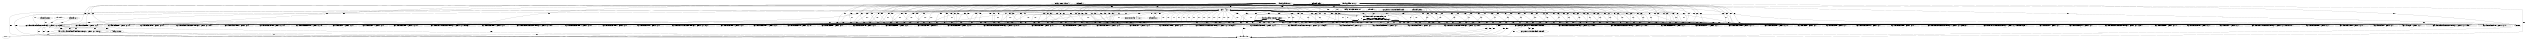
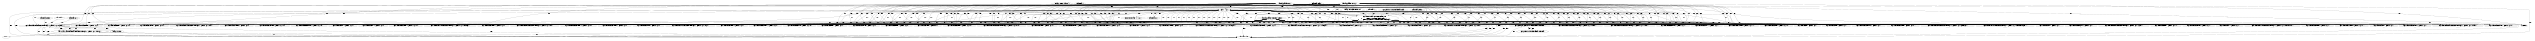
  digraph {
    fontname="DejaVu Sans Mono"
    node [fontname="DejaVu Sans Mono"]
    edge [fontname="DejaVu Sans Mono"]
    n1 [label="(Call,decompileSingleArgBuiltInFunctionCall(n, actions, maxn,\"String\"))"]
    n2 [label="(Return,return decompileSingleArgBuiltInFunctionCall(n, actions, maxn,\"String\");)"]
    n3 [label="(Literal,\"String\")"]
    n4 [label="(MethodReturn,RET)"]
    n5 [label="(Block,)"]
    n6 [label="(Call,fprintf(stderr,\"%d:\tACTION[%3.3d]: %s\n\",\n \t        actions[n].SWF_ACTIONRECORD.Offset, n, \n \t        actionName(actions[n].SWF_ACTIONRECORD.ActionCode)))"]
    n7 [label="(Call,actionName(actions[n].SWF_ACTIONRECORD.ActionCode))"]
    n8 [label="(Call,decompileCALLMETHOD(n, actions, maxn))"]
    n9 [label="(Call,decompileSingleArgBuiltInFunctionCall(n, actions, maxn,\"ord\"))"]
    n10 [label="(Call,decompileGETVARIABLE(n, actions, maxn))"]
    n11 [label="(Call,decompileSETTARGET(n, actions, maxn,1))"]
    n12 [label="(Call,decompileGOTOFRAME(n, actions, maxn,1))"]
    n13 [label="(Call,decompileSETVARIABLE(n, actions, maxn, 0))"]
    n14 [label="(Call,decompileCAST(n, actions, maxn))"]
    n15 [label="(Call,decompileTHROW(n, actions, maxn))"]
    n16 [label="(Call,decompileDEFINEFUNCTION(n, actions, maxn,1))"]
    n17 [label="(Call,decompileGOTOFRAME(n, actions, maxn,0))"]
    n18 [label="(Call,decompileINITOBJECT(n, actions, maxn))"]
    n19 [label="(Call,decompile_Null_ArgBuiltInFunctionCall(n, actions, maxn,\"prevFrame\"))"]
    n20 [label="(Call,decompileDUPLICATECLIP(n, actions, maxn))"]
    n21 [label="(Call,decompileSUBSTRING(n, actions, maxn))"]
    n22 [label="(Call,decompileSingleArgBuiltInFunctionCall(n, actions, maxn,\"targetPath\"))"]
    n23 [label="(Call,decompileNEWOBJECT(n, actions, maxn))"]
    n24 [label="(Call,decompileRETURN(n, actions, maxn))"]
    n25 [label="(Call,decompileINCR_DECR(n, actions, maxn, 0))"]
    n26 [label="(Call,decompile_Null_ArgBuiltInFunctionCall(n, actions, maxn,\"stopDrag\"))"]
    n27 [label="(Call,decompileGETMEMBER(n, actions, maxn))"]
    n28 [label="(Call,decompileCALLFUNCTION(n, actions, maxn))"]
    n29 [label="(Call,decompileNEWMETHOD(n, actions, maxn))"]
    n30 [label="(Call,decompileGETTIME(n, actions, maxn))"]
    n31 [label="(Call,decompileSETMEMBER(n, actions, maxn))"]
    n32 [label="(Call,decompileDEFINELOCAL2(n, actions, maxn))"]
    n33 [label="(Call,decompileSTRINGCONCAT(n, actions, maxn))"]
    n34 [label="(Call,decompileWITH(n, actions, maxn))"]
    n35 [label="(Call,decompileLogicalNot(n, actions, maxn))"]
    n36 [label="(Call,decompileSingleArgBuiltInFunctionCall(n, actions, maxn,\"random\"))"]
    n37 [label="(Call,decompileTRY(n, actions, maxn))"]
-   n38 [label="(Call,nextFrame2(n, actions, maxn))"]
+   n38 [label="(Call,decompileGOTOFRAME2(n, actions, maxn))"]
    n39 [label="(Call,decompileSingleArgBuiltInFunctionCall(n, actions, maxn,\"chr\"))"]
    n40 [label="(Call,decompileIMPLEMENTS(n, actions, maxn))"]
    n41 [label="(Call,decompileDELETE(n, actions, maxn,1))"]
    n42 [label="(Call,decompileENUMERATE(n, actions, maxn,1))"]
    n43 [label="(Call,decompileSingleArgBuiltInFunctionCall(n, actions, maxn,\"int\"))"]
    n44 [label="(Call,decompileArithmeticOp(n, actions, maxn))"]
    n45 [label="(Call,decompileDEFINEFUNCTION(n, actions, maxn,0))"]
    n46 [label="(Call,decompileJUMP(n, actions, maxn))"]
    n47 [label="(Call,decompile_Null_ArgBuiltInFunctionCall(n, actions, maxn,\"nextFrame\"))"]
    n48 [label="(Call,decompileSTOREREGISTER(n, actions, maxn))"]
    n49 [label="(Call,decompileSETPROPERTY(n, actions, maxn))"]
    n50 [label="(Call,decompileSingleArgBuiltInFunctionCall(n, actions, maxn,\"length\"))"]
    n51 [label="(Block,)"]
    n52 [label="(Call,decompileSTARTDRAG(n, actions, maxn))"]
    n53 [label="(Call,decompile_Null_ArgBuiltInFunctionCall(n, actions, maxn,\"play\"))"]
    n54 [label="(Call,decompileGETPROPERTY(n, actions, maxn))"]
    n55 [label="(Call,decompileCALLFRAME(n, actions, maxn))"]
    n56 [label="(Call,outputSWF_ACTION(n,&actions[n]))"]
    n57 [label="(Call,decompileSETTARGET(n, actions, maxn,0))"]
    n58 [label="(Call,decompileEXTENDS(n, actions, maxn))"]
    n59 [label="(Call,decompileREMOVECLIP(n, actions, maxn))"]
    n60 [label="(Call,decompileSingleArgBuiltInFunctionCall(n, actions, maxn,\"Number\"))"]
    n61 [label="(Call,decompileINITARRAY(n, actions, maxn))"]
    n62 [label="(Call,decompileSETVARIABLE(n, actions, maxn, 1))"]
    n63 [label="(Call,decompileDELETE(n, actions, maxn,0))"]
    n64 [label="(Call,decompile_Null_ArgBuiltInFunctionCall(n, actions, maxn,\"stopAllSounds\"))"]
    n65 [label="(Call,decompileENUMERATE(n, actions, maxn, 0))"]
    n66 [label="(Call,decompileSingleArgBuiltInFunctionCall(n, actions, maxn,\"typeof\"))"]
    n67 [label="(Call,decompile_Null_ArgBuiltInFunctionCall(n, actions, maxn,\"stop\"))"]
    n68 [label="(Call,decompileINCR_DECR(n, actions, maxn,1))"]
    n69 [label="(Call,decompileIF(n, actions, maxn))"]
    n70 [label="(Call,decompileTRACE(n, actions, maxn))"]
    n71 [label="(Call,decompile_Null_ArgBuiltInFunctionCall(n, actions, maxn,\"toggleHighQuality\"))"]
    n72 [label="(Call,actions[n].SWF_ACTIONRECORD.ActionCode)"]
    n73 [label="(Call,n > maxn)"]
    n74 [label="(ControlStructure,if( n > maxn ))"]
    n75 [label="(Identifier,maxn)"]
    n76 [label="(MethodParameterIn,int n)"]
    1000100
    n78 [label="(MethodParameterIn,int maxn)"]
    n79 [label="(MethodParameterIn,SWF_ACTION *actions)"]
    n80 [label="(Identifier,n)"]
    n81 [label="(Literal,\"%d:\tACTION[%3.3d]: %s\n\")"]
    n82 [label="(Identifier,actions)"]
    n83 [label="(Identifier,maxn)"]
    n84 [label="(Identifier,actions)"]
    n85 [label="(Identifier,stderr)"]
    n86 [label="(Identifier,n)"]
    n87 [label="(Call,actions[n].SWF_ACTIONRECORD.Offset)"]
    n88 [label="(Identifier,n)"]
    n89 [label="(Literal,\"Action overflow!!\")"]
    n1 -> n2 [label="AST: "]
    n1 -> n2 [label="DDG: "]
    n1 -> n3 [label="CFG: "]
    n1 -> n4 [label="DDG: "]
    n1 -> n4 [label="DDG: "]
    n1 -> n4 [label="DDG: "]
    n1 -> n4 [label="DDG: "]
    n2 -> n1 [label="CFG: "]
    n2 -> n4 [label="DDG: "]
    n2 -> n5 [label="AST: "]
    n3 -> n1 [label="AST: "]
    n4 -> n2 [label="CFG: "]
    n6 -> n1 [label="DDG: "]
    n6 -> n4 [label="DDG: "]
    n6 -> n4 [label="DDG: "]
    n6 -> n4 [label="DDG: "]
    n6 -> n4 [label="DDG: "]
    n6 -> n4 [label="DDG: "]
    n6 -> n7 [label="CFG: "]
    n6 -> n8 [label="DDG: "]
    n6 -> n9 [label="DDG: "]
    n6 -> n10 [label="DDG: "]
    n6 -> n11 [label="DDG: "]
    n6 -> n12 [label="DDG: "]
    n6 -> n13 [label="DDG: "]
    n6 -> n14 [label="DDG: "]
    n6 -> n15 [label="DDG: "]
    n6 -> n16 [label="DDG: "]
    n6 -> n17 [label="DDG: "]
    n6 -> n18 [label="DDG: "]
    n6 -> n19 [label="DDG: "]
    n6 -> n20 [label="DDG: "]
    n6 -> n21 [label="DDG: "]
    n6 -> n22 [label="DDG: "]
    n6 -> n23 [label="DDG: "]
    n6 -> n24 [label="DDG: "]
    n6 -> n25 [label="DDG: "]
    n6 -> n26 [label="DDG: "]
    n6 -> n27 [label="DDG: "]
    n6 -> n28 [label="DDG: "]
    n6 -> n29 [label="DDG: "]
    n6 -> n30 [label="DDG: "]
    n6 -> n31 [label="DDG: "]
    n6 -> n32 [label="DDG: "]
    n6 -> n33 [label="DDG: "]
    n6 -> n34 [label="DDG: "]
    n6 -> n35 [label="DDG: "]
    n6 -> n36 [label="DDG: "]
    n6 -> n37 [label="DDG: "]
    n6 -> n38 [label="DDG: "]
    n6 -> n39 [label="DDG: "]
    n6 -> n40 [label="DDG: "]
    n6 -> n41 [label="DDG: "]
    n6 -> n42 [label="DDG: "]
    n6 -> n43 [label="DDG: "]
    n6 -> n44 [label="DDG: "]
    n6 -> n45 [label="DDG: "]
    n6 -> n46 [label="DDG: "]
    n6 -> n47 [label="DDG: "]
    n6 -> n48 [label="DDG: "]
    n6 -> n49 [label="DDG: "]
    n6 -> n50 [label="DDG: "]
    n6 -> n51 [label="AST: "]
    n6 -> n52 [label="DDG: "]
    n6 -> n53 [label="DDG: "]
    n6 -> n54 [label="DDG: "]
    n6 -> n55 [label="DDG: "]
    n6 -> n56 [label="DDG: "]
    n6 -> n57 [label="DDG: "]
    n6 -> n58 [label="DDG: "]
    n6 -> n59 [label="DDG: "]
    n6 -> n60 [label="DDG: "]
    n6 -> n61 [label="DDG: "]
    n6 -> n62 [label="DDG: "]
    n6 -> n63 [label="DDG: "]
    n6 -> n64 [label="DDG: "]
    n6 -> n65 [label="DDG: "]
    n6 -> n66 [label="DDG: "]
    n6 -> n67 [label="DDG: "]
    n6 -> n68 [label="DDG: "]
    n6 -> n69 [label="DDG: "]
    n6 -> n70 [label="DDG: "]
    n6 -> n71 [label="DDG: "]
    n7 -> n4 [label="DDG: "]
    n7 -> n6 [label="AST: "]
    n7 -> n6 [label="DDG: "]
    n7 -> n72 [label="CFG: "]
    n72 -> n7 [label="AST: "]
    n73 -> n1 [label="DDG: "]
    n73 -> n4 [label="DDG: "]
    n73 -> n4 [label="DDG: "]
    n73 -> n6 [label="DDG: "]
    n73 -> n8 [label="DDG: "]
    n73 -> n9 [label="DDG: "]
    n73 -> n10 [label="DDG: "]
    n73 -> n11 [label="DDG: "]
    n73 -> n12 [label="DDG: "]
    n73 -> n13 [label="DDG: "]
    n73 -> n14 [label="DDG: "]
    n73 -> n15 [label="DDG: "]
    n73 -> n16 [label="DDG: "]
    n73 -> n17 [label="DDG: "]
    n73 -> n18 [label="DDG: "]
    n73 -> n19 [label="DDG: "]
    n73 -> n20 [label="DDG: "]
    n73 -> n21 [label="DDG: "]
    n73 -> n22 [label="DDG: "]
    n73 -> n23 [label="DDG: "]
    n73 -> n24 [label="DDG: "]
    n73 -> n25 [label="DDG: "]
    n73 -> n26 [label="DDG: "]
    n73 -> n27 [label="DDG: "]
    n73 -> n28 [label="DDG: "]
    n73 -> n29 [label="DDG: "]
    n73 -> n30 [label="DDG: "]
    n73 -> n31 [label="DDG: "]
    n73 -> n32 [label="DDG: "]
    n73 -> n33 [label="DDG: "]
    n73 -> n34 [label="DDG: "]
    n73 -> n35 [label="DDG: "]
    n73 -> n36 [label="DDG: "]
    n73 -> n37 [label="DDG: "]
    n73 -> n38 [label="DDG: "]
    n73 -> n39 [label="DDG: "]
    n73 -> n40 [label="DDG: "]
    n73 -> n41 [label="DDG: "]
    n73 -> n42 [label="DDG: "]
    n73 -> n43 [label="DDG: "]
    n73 -> n44 [label="DDG: "]
    n73 -> n45 [label="DDG: "]
    n73 -> n46 [label="DDG: "]
    n73 -> n47 [label="DDG: "]
    n73 -> n48 [label="DDG: "]
    n73 -> n49 [label="DDG: "]
    n73 -> n50 [label="DDG: "]
    n73 -> n52 [label="DDG: "]
    n73 -> n53 [label="DDG: "]
    n73 -> n54 [label="DDG: "]
    n73 -> n55 [label="DDG: "]
    n73 -> n57 [label="DDG: "]
    n73 -> n58 [label="DDG: "]
    n73 -> n59 [label="DDG: "]
    n73 -> n60 [label="DDG: "]
    n73 -> n61 [label="DDG: "]
    n73 -> n62 [label="DDG: "]
    n73 -> n63 [label="DDG: "]
    n73 -> n64 [label="DDG: "]
    n73 -> n65 [label="DDG: "]
    n73 -> n66 [label="DDG: "]
    n73 -> n67 [label="DDG: "]
    n73 -> n68 [label="DDG: "]
    n73 -> n69 [label="DDG: "]
    n73 -> n70 [label="DDG: "]
    n73 -> n71 [label="DDG: "]
    n73 -> n74 [label="AST: "]
    n73 -> n75 [label="CFG: "]
    n75 -> n73 [label="AST: "]
    n76 -> n1 [label="DDG: "]
    n76 -> n4 [label="DDG: "]
    n76 -> n6 [label="DDG: "]
    n76 -> n8 [label="DDG: "]
    n76 -> n9 [label="DDG: "]
    n76 -> n10 [label="DDG: "]
    n76 -> n11 [label="DDG: "]
    n76 -> n12 [label="DDG: "]
    n76 -> n13 [label="DDG: "]
    n76 -> n14 [label="DDG: "]
    n76 -> n15 [label="DDG: "]
    n76 -> n16 [label="DDG: "]
    n76 -> n17 [label="DDG: "]
    n76 -> n18 [label="DDG: "]
    n76 -> n19 [label="DDG: "]
    n76 -> n20 [label="DDG: "]
    n76 -> n21 [label="DDG: "]
    n76 -> n22 [label="DDG: "]
    n76 -> n23 [label="DDG: "]
    n76 -> n24 [label="DDG: "]
    n76 -> n25 [label="DDG: "]
    n76 -> n26 [label="DDG: "]
    n76 -> n27 [label="DDG: "]
    n76 -> n28 [label="DDG: "]
    n76 -> n29 [label="DDG: "]
    n76 -> n30 [label="DDG: "]
    n76 -> n31 [label="DDG: "]
    n76 -> n32 [label="DDG: "]
    n76 -> n33 [label="DDG: "]
    n76 -> n34 [label="DDG: "]
    n76 -> n35 [label="DDG: "]
    n76 -> n36 [label="DDG: "]
    n76 -> n37 [label="DDG: "]
    n76 -> n38 [label="DDG: "]
    n76 -> n39 [label="DDG: "]
    n76 -> n40 [label="DDG: "]
    n76 -> n41 [label="DDG: "]
    n76 -> n42 [label="DDG: "]
    n76 -> n43 [label="DDG: "]
    n76 -> n44 [label="DDG: "]
    n76 -> n45 [label="DDG: "]
    n76 -> n46 [label="DDG: "]
    n76 -> n47 [label="DDG: "]
    n76 -> n48 [label="DDG: "]
    n76 -> n49 [label="DDG: "]
    n76 -> n50 [label="DDG: "]
    n76 -> n52 [label="DDG: "]
    n76 -> n53 [label="DDG: "]
    n76 -> n54 [label="DDG: "]
    n76 -> n55 [label="DDG: "]
    n76 -> n56 [label="DDG: "]
    n76 -> n57 [label="DDG: "]
    n76 -> n58 [label="DDG: "]
    n76 -> n59 [label="DDG: "]
    n76 -> n60 [label="DDG: "]
    n76 -> n61 [label="DDG: "]
    n76 -> n62 [label="DDG: "]
    n76 -> n63 [label="DDG: "]
    n76 -> n64 [label="DDG: "]
    n76 -> n65 [label="DDG: "]
    n76 -> n66 [label="DDG: "]
    n76 -> n67 [label="DDG: "]
    n76 -> n68 [label="DDG: "]
    n76 -> n69 [label="DDG: "]
    n76 -> n70 [label="DDG: "]
    n76 -> n71 [label="DDG: "]
    n76 -> n73 [label="DDG: "]
    n76 -> 1000100 [label="AST: "]
    n78 -> n1 [label="DDG: "]
    n78 -> n4 [label="DDG: "]
    n78 -> n8 [label="DDG: "]
    n78 -> n9 [label="DDG: "]
    n78 -> n10 [label="DDG: "]
    n78 -> n11 [label="DDG: "]
    n78 -> n12 [label="DDG: "]
    n78 -> n13 [label="DDG: "]
    n78 -> n14 [label="DDG: "]
    n78 -> n15 [label="DDG: "]
    n78 -> n16 [label="DDG: "]
    n78 -> n17 [label="DDG: "]
    n78 -> n18 [label="DDG: "]
    n78 -> n19 [label="DDG: "]
    n78 -> n20 [label="DDG: "]
    n78 -> n21 [label="DDG: "]
    n78 -> n22 [label="DDG: "]
    n78 -> n23 [label="DDG: "]
    n78 -> n24 [label="DDG: "]
    n78 -> n25 [label="DDG: "]
    n78 -> n26 [label="DDG: "]
    n78 -> n27 [label="DDG: "]
    n78 -> n28 [label="AST: "]
    n78 -> n29 [label="DDG: "]
    n78 -> n30 [label="DDG: "]
    n78 -> n31 [label="DDG: "]
    n78 -> n32 [label="DDG: "]
    n78 -> n33 [label="DDG: "]
    n78 -> n34 [label="DDG: "]
    n78 -> n35 [label="DDG: "]
    n78 -> n36 [label="DDG: "]
    n78 -> n37 [label="DDG: "]
    n78 -> n38 [label="DDG: "]
    n78 -> n39 [label="DDG: "]
    n78 -> n40 [label="DDG: "]
    n78 -> n41 [label="DDG: "]
    n78 -> n42 [label="DDG: "]
    n78 -> n43 [label="DDG: "]
    n78 -> n44 [label="DDG: "]
    n78 -> n45 [label="DDG: "]
    n78 -> n46 [label="DDG: "]
    n78 -> n47 [label="DDG: "]
    n78 -> n48 [label="DDG: "]
    n78 -> n49 [label="DDG: "]
    n78 -> n50 [label="DDG: "]
    n78 -> n52 [label="DDG: "]
    n78 -> n53 [label="DDG: "]
    n78 -> n54 [label="DDG: "]
    n78 -> n55 [label="DDG: "]
    n78 -> n57 [label="DDG: "]
    n78 -> n58 [label="DDG: "]
    n78 -> n59 [label="DDG: "]
    n78 -> n60 [label="DDG: "]
    n78 -> n61 [label="DDG: "]
    n78 -> n62 [label="DDG: "]
    n78 -> n63 [label="DDG: "]
    n78 -> n64 [label="DDG: "]
    n78 -> n65 [label="DDG: "]
    n78 -> n66 [label="DDG: "]
    n78 -> n67 [label="DDG: "]
    n78 -> n68 [label="DDG: "]
    n78 -> n69 [label="DDG: "]
    n78 -> n70 [label="DDG: "]
    n78 -> n71 [label="DDG: "]
    n78 -> n73 [label="DDG: "]
    n78 -> 1000100 [label="AST: "]
    n79 -> n1 [label="DDG: "]
    n79 -> n4 [label="DDG: "]
    n79 -> n8 [label="DDG: "]
    n79 -> n9 [label="DDG: "]
    n79 -> n10 [label="DDG: "]
    n79 -> n11 [label="DDG: "]
    n79 -> n12 [label="DDG: "]
    n79 -> n13 [label="DDG: "]
    n79 -> n15 [label="DDG: "]
    n79 -> n16 [label="DDG: "]
    n79 -> n17 [label="DDG: "]
    n79 -> n18 [label="DDG: "]
    n79 -> n19 [label="DDG: "]
    n79 -> n20 [label="DDG: "]
    n79 -> n21 [label="DDG: "]
    n79 -> n22 [label="DDG: "]
    n79 -> n23 [label="DDG: "]
    n79 -> n24 [label="DDG: "]
    n79 -> n25 [label="DDG: "]
    n79 -> n26 [label="DDG: "]
    n79 -> n27 [label="DDG: "]
    n79 -> n28 [label="DDG: "]
    n79 -> n29 [label="DDG: "]
    n79 -> n30 [label="DDG: "]
    n79 -> n31 [label="DDG: "]
    n79 -> n32 [label="DDG: "]
    n79 -> n33 [label="DDG: "]
    n79 -> n34 [label="DDG: "]
    n79 -> n35 [label="DDG: "]
    n79 -> n36 [label="DDG: "]
    n79 -> n37 [label="DDG: "]
    n79 -> n38 [label="DDG: "]
    n79 -> n39 [label="DDG: "]
    n79 -> n40 [label="DDG: "]
    n79 -> n41 [label="DDG: "]
    n79 -> n42 [label="DDG: "]
    n79 -> n43 [label="DDG: "]
    n79 -> n44 [label="DDG: "]
    n79 -> n45 [label="DDG: "]
    n79 -> n46 [label="DDG: "]
    n79 -> n47 [label="DDG: "]
    n79 -> n48 [label="DDG: "]
    n79 -> n49 [label="DDG: "]
    n79 -> n50 [label="DDG: "]
    n79 -> n52 [label="DDG: "]
    n79 -> n53 [label="DDG: "]
    n79 -> n54 [label="DDG: "]
    n79 -> n55 [label="DDG: "]
    n79 -> n56 [label="DDG: "]
    n79 -> n57 [label="DDG: "]
    n79 -> n58 [label="DDG: "]
    n79 -> n59 [label="DDG: "]
    n79 -> n60 [label="DDG: "]
    n79 -> n61 [label="DDG: "]
    n79 -> n62 [label="DDG: "]
    n79 -> n63 [label="DDG: "]
    n79 -> n64 [label="DDG: "]
    n79 -> n65 [label="DDG: "]
    n79 -> n66 [label="DDG: "]
    n79 -> n67 [label="DDG: "]
    n79 -> n68 [label="DDG: "]
    n79 -> n69 [label="DDG: "]
    n79 -> n70 [label="DDG: "]
    n79 -> n71 [label="DDG: "]
    n79 -> 1000100 [label="AST: "]
    n80 -> n1 [label="AST: "]
    n81 -> n6 [label="AST: "]
    n82 -> n6 [label="CFG: "]
    n83 -> n1 [label="AST: "]
    n84 -> n1 [label="AST: "]
    n85 -> n6 [label="AST: "]
    n85 -> n73 [label="CFG: "]
    n86 -> n6 [label="AST: "]
    n87 -> n6 [label="AST: "]
    n88 -> n73 [label="AST: "]
    n89 -> n73 [label="CFG: "]
  }
